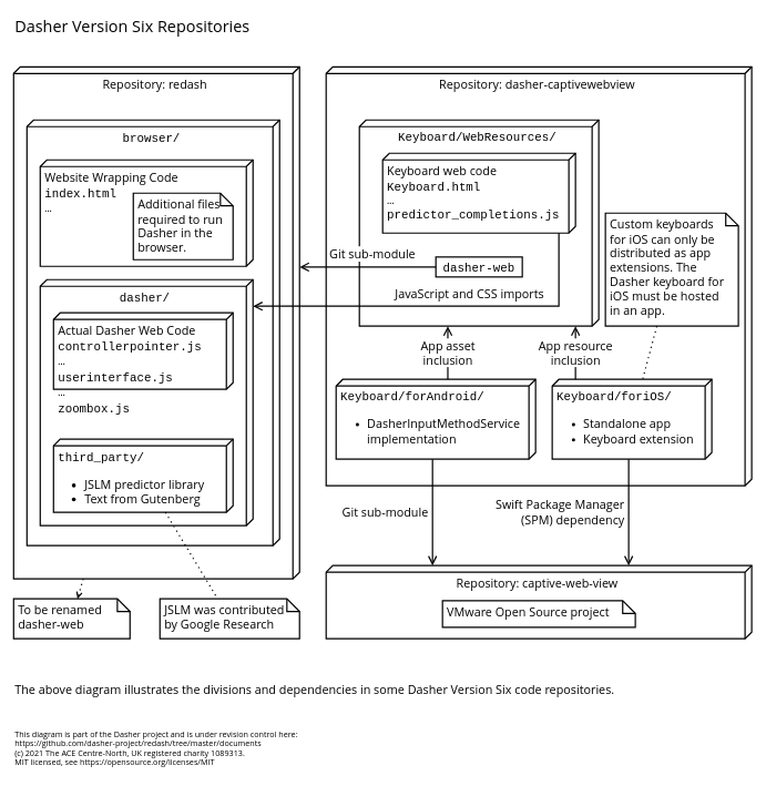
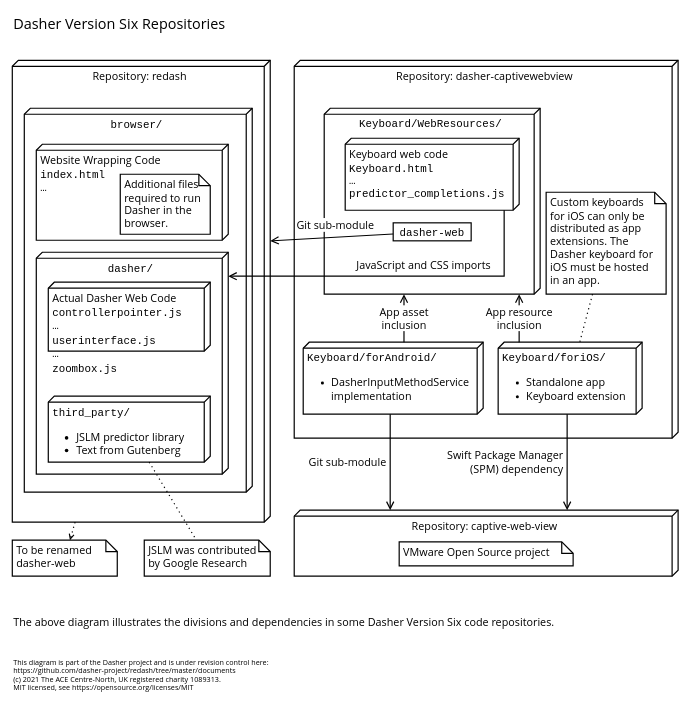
  <mxCell id="0" />
  <mxCell id="1" parent="0" />
  <mxCell id="2" value="Repository: dasher-captivewebview" style="verticalAlign=top;align=center;shape=cube;size=10;direction=south;fontStyle=0;boundedLbl=1;spacingLeft=5;fontFamily=Open Sans;fontSource=https%3A%2F%2Ffonts.googleapis.com%2Fcss%3Ffamily%3DOpen%2BSans;strokeWidth=2;fillColor=none;fontSize=18;" vertex="1" parent="1"><mxGeometry x="490" y="100" width="640" height="630" as="geometry" /></mxCell>
  <mxCell id="3" value="Keyboard/WebResources/" style="verticalAlign=top;align=center;shape=cube;size=10;direction=south;fontStyle=0;boundedLbl=1;spacingLeft=5;fontFamily=Courier New;strokeWidth=2;fillColor=none;fontSize=18;html=1;whiteSpace=wrap;" vertex="1" parent="1"><mxGeometry x="540" y="180" width="360" height="310" as="geometry" /></mxCell>
- <mxCell id="4" value="dasher-web" style="rounded=0;shadow=0;comic=0;labelBackgroundColor=none;strokeWidth=2;fillColor=none;fontFamily=Courier New;fontSize=18;fontColor=#000000;align=center;arcSize=20;spacingTop=0;spacingLeft=0;spacing=2;spacingBottom=0;spacingRight=0;points=[[0.2, 0], [0.4, 0], [0.6, 0], [0.8, 0], [0.5,1]];" parent="1" vertex="1"><mxGeometry x="655" y="386" width="130" height="30" as="geometry" /></mxCell>
+ <mxCell id="4" value="dasher-web" style="rounded=0;shadow=0;comic=0;labelBackgroundColor=none;strokeWidth=2;fillColor=none;fontFamily=Courier New;fontSize=18;fontColor=#000000;align=center;arcSize=20;spacingTop=0;spacingLeft=0;spacing=2;spacingBottom=0;spacingRight=0;points=[[0.2, 0], [0.4, 0], [0.6, 0], [0.8, 0], [0.5,1]];" parent="1" vertex="1"><mxGeometry x="655" y="371" width="130" height="30" as="geometry" /></mxCell>
  <mxCell id="5" value="Dasher Version Six Repositories" style="rounded=0;shadow=0;comic=0;labelBackgroundColor=none;strokeWidth=2;fillColor=none;fontFamily=Open Sans;fontSize=24;fontColor=#000000;align=left;arcSize=20;spacingTop=0;spacingLeft=0;spacing=2;spacingBottom=0;spacingRight=0;points=[[0.2, 0], [0.4, 0], [0.6, 0], [0.8, 0], [0.5,1]];strokeColor=none;whiteSpace=wrap;fontSource=https%3A%2F%2Ffonts.googleapis.com%2Fcss%3Ffamily%3DOpen%2BSans;" parent="1" vertex="1"><mxGeometry x="20" y="20" width="760" height="40" as="geometry" /></mxCell>
  <mxCell id="6" value="This diagram is part of the Dasher project and is under revision control here:&#10;https://github.com/dasher-project/redash/tree/master/documents&#10;(c) 2021 The ACE Centre-North, UK registered charity 1089313.&#10;MIT licensed, see https://opensource.org/licenses/MIT&#10;" style="rounded=0;shadow=0;comic=0;labelBackgroundColor=none;strokeWidth=2;fillColor=none;fontFamily=Open Sans;fontSize=12;fontColor=#000000;align=left;arcSize=20;spacingTop=0;spacingLeft=0;spacing=2;spacingBottom=0;spacingRight=0;points=[[0.2, 0], [0.4, 0], [0.6, 0], [0.8, 0], [0.5,1]];strokeColor=none;whiteSpace=wrap;verticalAlign=top;fontSource=https%3A%2F%2Ffonts.googleapis.com%2Fcss%3Ffamily%3DOpen%2BSans;" parent="1" vertex="1"><mxGeometry x="20" y="1090" width="760" height="70" as="geometry" /></mxCell>
  <mxCell id="7" value="The above diagram illustrates the divisions and dependencies in some Dasher Version Six code repositories." style="rounded=0;shadow=0;comic=0;labelBackgroundColor=none;strokeWidth=2;fillColor=none;fontFamily=Open Sans;fontSize=18;fontColor=#000000;align=left;arcSize=20;spacingTop=0;spacingLeft=0;spacing=2;spacingBottom=0;spacingRight=0;points=[[0.2, 0], [0.4, 0], [0.6, 0], [0.8, 0], [0.5,1]];strokeColor=none;whiteSpace=wrap;verticalAlign=top;fontSource=https%3A%2F%2Ffonts.googleapis.com%2Fcss%3Ffamily%3DOpen%2BSans;" parent="1" vertex="1"><mxGeometry x="20" y="1020" width="1110" height="70" as="geometry" /></mxCell>
  <mxCell id="8" value="Repository: redash" style="verticalAlign=top;align=center;shape=cube;size=10;direction=south;fontStyle=0;boundedLbl=1;spacingLeft=5;fontFamily=Open Sans;fontSource=https%3A%2F%2Ffonts.googleapis.com%2Fcss%3Ffamily%3DOpen%2BSans;strokeWidth=2;fillColor=none;fontSize=18;" vertex="1" parent="1"><mxGeometry x="20" y="100" width="430" height="770" as="geometry" /></mxCell>
  <mxCell id="9" value="To be renamed dasher-web" style="shape=note;whiteSpace=wrap;html=1;backgroundOutline=1;darkOpacity=0;strokeWidth=2;fontFamily=Open Sans;fontSource=https%3A%2F%2Ffonts.googleapis.com%2Fcss%3Ffamily%3DOpen%2BSans;fontSize=18;fillColor=none;size=19;align=left;verticalAlign=top;spacingLeft=5;" vertex="1" parent="1"><mxGeometry x="20" y="900" width="175" height="60" as="geometry" /></mxCell>
  <mxCell id="10" value="" style="endArrow=open;dashed=1;dashPattern=1 3;strokeWidth=2;fontFamily=Open Sans;fontSource=https%3A%2F%2Ffonts.googleapis.com%2Fcss%3Ffamily%3DOpen%2BSans;fontSize=18;" edge="1" parent="1" source="8" target="9"><mxGeometry width="50" height="50" relative="1" as="geometry"><mxPoint x="230" y="550" as="sourcePoint" /><mxPoint x="376.591" y="300" as="targetPoint" /></mxGeometry></mxCell>
  <mxCell id="11" value="browser/" style="verticalAlign=top;align=center;shape=cube;size=10;direction=south;fontStyle=0;boundedLbl=1;spacingLeft=5;fontFamily=Courier New;strokeWidth=2;fillColor=none;fontSize=18;" vertex="1" parent="1"><mxGeometry x="40" y="180" width="380" height="640" as="geometry" /></mxCell>
  <mxCell id="12" value="dasher/" style="verticalAlign=top;align=center;shape=cube;size=10;direction=south;fontStyle=0;boundedLbl=1;spacingLeft=5;fontFamily=Courier New;strokeWidth=2;fillColor=none;fontSize=18;" vertex="1" parent="1"><mxGeometry x="60" y="420" width="320" height="370" as="geometry" /></mxCell>
  <mxCell id="13" value="Additional files required to run Dasher in the browser." style="shape=note;whiteSpace=wrap;html=1;backgroundOutline=1;darkOpacity=0;strokeWidth=2;fontFamily=Open Sans;fontSource=https%3A%2F%2Ffonts.googleapis.com%2Fcss%3Ffamily%3DOpen%2BSans;fontSize=18;fillColor=none;size=19;align=left;verticalAlign=top;spacingLeft=5;" vertex="1" parent="1"><mxGeometry x="200" y="290" width="150" height="100" as="geometry" /></mxCell>
  <mxCell id="14" value="third_party/&lt;font face=&quot;Open Sans&quot; data-font-src=&quot;https://fonts.googleapis.com/css?family=Open+Sans&quot;&gt;&lt;font data-font-src=&quot;https://fonts.googleapis.com/css?family=Open+Sans&quot;&gt;&lt;br&gt;&lt;ul&gt;&lt;li&gt;&lt;font face=&quot;Open Sans&quot; data-font-src=&quot;https://fonts.googleapis.com/css?family=Open+Sans&quot;&gt;&lt;font data-font-src=&quot;https://fonts.googleapis.com/css?family=Open+Sans&quot;&gt;JSLM predictor library&lt;/font&gt;&lt;/font&gt;&lt;/li&gt;&lt;li&gt;&lt;font face=&quot;Open Sans&quot; data-font-src=&quot;https://fonts.googleapis.com/css?family=Open+Sans&quot;&gt;Text from Gutenberg&lt;/font&gt;&lt;/li&gt;&lt;/ul&gt;&lt;/font&gt;&lt;/font&gt;" style="verticalAlign=top;align=left;shape=cube;size=10;direction=south;fontStyle=0;boundedLbl=1;spacingLeft=5;fontFamily=Courier New;strokeWidth=2;fillColor=none;fontSize=18;html=1;" vertex="1" parent="1"><mxGeometry x="80" y="660" width="270" height="110" as="geometry" /></mxCell>
  <mxCell id="15" value="Actual Dasher Web Code&lt;br&gt;&lt;div&gt;&lt;span&gt;&lt;font face=&quot;Courier New&quot;&gt;controllerpointer.js&lt;/font&gt;&lt;/span&gt;&lt;/div&gt;&lt;div&gt;&lt;span&gt;&lt;font face=&quot;Courier New&quot;&gt;…&lt;/font&gt;&lt;/span&gt;&lt;/div&gt;&lt;div&gt;&lt;span&gt;&lt;font face=&quot;Courier New&quot;&gt;userinterface.js&lt;/font&gt;&lt;/span&gt;&lt;/div&gt;&lt;div&gt;&lt;span&gt;&lt;font face=&quot;Courier New&quot;&gt;…&lt;/font&gt;&lt;/span&gt;&lt;/div&gt;&lt;div&gt;&lt;span&gt;&lt;font face=&quot;Courier New&quot;&gt;zoombox.js&lt;/font&gt;&lt;/span&gt;&lt;/div&gt;" style="verticalAlign=top;align=left;shape=cube;size=10;direction=south;fontStyle=0;boundedLbl=1;spacingLeft=5;fontFamily=Open Sans;fontSource=https%3A%2F%2Ffonts.googleapis.com%2Fcss%3Ffamily%3DOpen%2BSans;strokeWidth=2;fillColor=none;fontSize=18;html=1;spacingRight=10;" vertex="1" parent="1"><mxGeometry x="80" y="470" width="270" height="115" as="geometry" /></mxCell>
  <mxCell id="16" value="Website Wrapping Code&lt;br&gt;&lt;div style=&quot;&quot;&gt;&lt;span&gt;&lt;font face=&quot;Courier New&quot;&gt;index.html&lt;/font&gt;&lt;/span&gt;&lt;/div&gt;&lt;div style=&quot;&quot;&gt;&lt;span&gt;&lt;font face=&quot;Courier New&quot;&gt;…&lt;/font&gt;&lt;/span&gt;&lt;/div&gt;" style="verticalAlign=top;align=left;shape=cube;size=10;direction=south;fontStyle=0;boundedLbl=1;spacingLeft=5;fontFamily=Open Sans;fontSource=https%3A%2F%2Ffonts.googleapis.com%2Fcss%3Ffamily%3DOpen%2BSans;strokeWidth=2;fillColor=none;fontSize=18;html=1;spacingRight=10;" vertex="1" parent="1"><mxGeometry x="60" y="240" width="320" height="160" as="geometry" /></mxCell>
  <mxCell id="17" value="JSLM was contributed by Google Research" style="shape=note;whiteSpace=wrap;html=1;backgroundOutline=1;darkOpacity=0;strokeWidth=2;fontFamily=Open Sans;fontSource=https%3A%2F%2Ffonts.googleapis.com%2Fcss%3Ffamily%3DOpen%2BSans;fontSize=18;fillColor=none;size=19;align=left;verticalAlign=top;spacingLeft=5;" vertex="1" parent="1"><mxGeometry x="240" y="900" width="210" height="60" as="geometry" /></mxCell>
  <mxCell id="18" value="" style="endArrow=none;dashed=1;dashPattern=1 3;strokeWidth=2;fontFamily=Open Sans;fontSource=https%3A%2F%2Ffonts.googleapis.com%2Fcss%3Ffamily%3DOpen%2BSans;fontSize=18;" edge="1" parent="1" source="14" target="17"><mxGeometry width="50" height="50" relative="1" as="geometry"><mxPoint x="138.125" y="880" as="sourcePoint" /><mxPoint x="127.812" y="910" as="targetPoint" /></mxGeometry></mxCell>
  <mxCell id="19" value="Keyboard/forAndroid/&lt;br&gt;&lt;ul&gt;&lt;li&gt;&lt;font face=&quot;Open Sans&quot; data-font-src=&quot;https://fonts.googleapis.com/css?family=Open+Sans&quot;&gt;DasherInputMethodService implementation&lt;/font&gt;&lt;/li&gt;&lt;/ul&gt;" style="verticalAlign=top;align=left;shape=cube;size=10;direction=south;fontStyle=0;boundedLbl=1;spacingLeft=5;fontFamily=Courier New;strokeWidth=2;fillColor=none;fontSize=18;html=1;whiteSpace=wrap;" vertex="1" parent="1"><mxGeometry x="505" y="570" width="300" height="120" as="geometry" /></mxCell>
  <mxCell id="20" value="Repository: captive-web-view" style="verticalAlign=top;align=center;shape=cube;size=10;direction=south;fontStyle=0;boundedLbl=1;spacingLeft=5;fontFamily=Open Sans;fontSource=https%3A%2F%2Ffonts.googleapis.com%2Fcss%3Ffamily%3DOpen%2BSans;strokeWidth=2;fillColor=none;fontSize=18;points=[[0,0.25],[0,0.75]]" vertex="1" parent="1"><mxGeometry x="490" y="850" width="640" height="110" as="geometry" /></mxCell>
  <mxCell id="21" value="Git sub-module" style="endArrow=open;html=1;fontFamily=Open Sans;fontSize=18;fontColor=#000000;strokeWidth=2;fontSource=https%3A%2F%2Ffonts.googleapis.com%2Fcss%3Ffamily%3DOpen%2BSans;endFill=0;endSize=10;exitX=0;exitY=0;exitDx=120;exitDy=155;exitPerimeter=0;edgeStyle=elbowEdgeStyle;entryX=0;entryY=0.75;entryDx=0;entryDy=0;labelBackgroundColor=none;rounded=0;elbow=vertical;align=right;spacingRight=5;" edge="1" parent="1" source="19" target="20"><mxGeometry width="50" height="50" relative="1" as="geometry"><mxPoint x="1030" y="640" as="sourcePoint" /><mxPoint x="520" y="540" as="targetPoint" /><mxPoint as="offset" /></mxGeometry></mxCell>
  <mxCell id="22" value="Swift Package Manager&lt;br&gt;(SPM) dependency" style="endArrow=open;html=1;fontFamily=Open Sans;fontSize=18;fontColor=#000000;strokeWidth=2;fontSource=https%3A%2F%2Ffonts.googleapis.com%2Fcss%3Ffamily%3DOpen%2BSans;endFill=0;endSize=10;edgeStyle=elbowEdgeStyle;exitX=0;exitY=0;exitDx=120;exitDy=125;exitPerimeter=0;rounded=0;labelBackgroundColor=none;align=right;spacingRight=5;" edge="1" parent="1" source="23" target="20"><mxGeometry width="50" height="50" relative="1" as="geometry"><mxPoint x="660.642" y="590" as="sourcePoint" /><mxPoint x="656.881" y="770" as="targetPoint" /><mxPoint as="offset" /></mxGeometry></mxCell>
  <mxCell id="23" value="Keyboard/foriOS/&lt;br&gt;&lt;ul&gt;&lt;li&gt;&lt;font face=&quot;Open Sans&quot; data-font-src=&quot;https://fonts.googleapis.com/css?family=Open+Sans&quot;&gt;Standalone app&lt;/font&gt;&lt;/li&gt;&lt;li&gt;&lt;font face=&quot;Open Sans&quot; data-font-src=&quot;https://fonts.googleapis.com/css?family=Open+Sans&quot;&gt;Keyboard extension&lt;/font&gt;&lt;/li&gt;&lt;/ul&gt;" style="verticalAlign=top;align=left;shape=cube;size=10;direction=south;fontStyle=0;boundedLbl=1;spacingLeft=5;fontFamily=Courier New;strokeWidth=2;fillColor=none;fontSize=18;html=1;whiteSpace=wrap;" vertex="1" parent="1"><mxGeometry x="830" y="570" width="240" height="120" as="geometry" /></mxCell>
  <mxCell id="24" value="Git sub-module" style="endArrow=open;fontFamily=Open Sans;fontSize=18;fontColor=#000000;strokeWidth=2;fontSource=https%3A%2F%2Ffonts.googleapis.com%2Fcss%3Ffamily%3DOpen%2BSans;endFill=0;endSize=10;entryX=0.391;entryY=0;entryDx=0;entryDy=0;entryPerimeter=0;" edge="1" source="4" parent="1" target="8"><mxGeometry x="-0.073" y="-21" width="50" height="50" relative="1" as="geometry"><mxPoint x="1383" y="990" as="sourcePoint" /><mxPoint x="999.881" y="1110" as="targetPoint" /><mxPoint as="offset" /></mxGeometry></mxCell>
  <mxCell id="25" value="VMware Open Source project" style="shape=note;whiteSpace=wrap;html=1;backgroundOutline=1;darkOpacity=0;strokeWidth=2;fontFamily=Open Sans;fontSource=https%3A%2F%2Ffonts.googleapis.com%2Fcss%3Ffamily%3DOpen%2BSans;fontSize=18;fillColor=none;size=19;align=left;verticalAlign=top;spacingLeft=5;" vertex="1" parent="1"><mxGeometry x="665" y="903" width="290" height="40" as="geometry" /></mxCell>
  <mxCell id="26" value="&lt;font face=&quot;Open Sans&quot;&gt;Keyboard web code&lt;br&gt;&lt;/font&gt;Keyboard.html&lt;br&gt;…&lt;br&gt;predictor_completions.js" style="verticalAlign=top;align=left;shape=cube;size=10;direction=south;fontStyle=0;boundedLbl=1;spacingLeft=5;fontFamily=Courier New;strokeWidth=2;fillColor=none;fontSize=18;html=1;whiteSpace=wrap;" vertex="1" parent="1"><mxGeometry x="575" y="230" width="290" height="120" as="geometry" /></mxCell>
  <mxCell id="27" value="Custom keyboards for iOS can only be distributed as app extensions. The Dasher keyboard for iOS must be hosted in an app." style="shape=note;whiteSpace=wrap;html=1;backgroundOutline=1;darkOpacity=0;strokeWidth=2;fontFamily=Open Sans;fontSource=https%3A%2F%2Ffonts.googleapis.com%2Fcss%3Ffamily%3DOpen%2BSans;fontSize=18;fillColor=none;size=19;align=left;verticalAlign=top;spacingLeft=5;spacingRight=10;" vertex="1" parent="1"><mxGeometry x="910" y="320" width="200" height="170" as="geometry" /></mxCell>
  <mxCell id="28" value="" style="endArrow=none;dashed=1;dashPattern=1 3;strokeWidth=2;fontFamily=Open Sans;fontSource=https%3A%2F%2Ffonts.googleapis.com%2Fcss%3Ffamily%3DOpen%2BSans;fontSize=18;" edge="1" parent="1" source="27" target="23"><mxGeometry width="50" height="50" relative="1" as="geometry"><mxPoint x="270.814" y="780" as="sourcePoint" /><mxPoint x="355.465" y="910" as="targetPoint" /></mxGeometry></mxCell>
  <mxCell id="29" value="App asset&lt;br&gt;inclusion" style="endArrow=open;html=1;fontFamily=Open Sans;fontSize=18;fontColor=#000000;strokeWidth=2;fontSource=https%3A%2F%2Ffonts.googleapis.com%2Fcss%3Ffamily%3DOpen%2BSans;endFill=0;endSize=10;rounded=0;edgeStyle=elbowEdgeStyle;" edge="1" parent="1" source="19" target="3"><mxGeometry width="50" height="50" relative="1" as="geometry"><mxPoint x="670" y="501.094" as="sourcePoint" /><mxPoint x="480" y="518.906" as="targetPoint" /></mxGeometry></mxCell>
  <mxCell id="30" value="App resource&lt;br&gt;inclusion" style="endArrow=open;html=1;fontFamily=Open Sans;fontSize=18;fontColor=#000000;strokeWidth=2;fontSource=https%3A%2F%2Ffonts.googleapis.com%2Fcss%3Ffamily%3DOpen%2BSans;endFill=0;endSize=10;rounded=0;edgeStyle=elbowEdgeStyle;" edge="1" parent="1" source="23" target="3"><mxGeometry width="50" height="50" relative="1" as="geometry"><mxPoint x="715.493" y="610" as="sourcePoint" /><mxPoint x="772.134" y="460" as="targetPoint" /></mxGeometry></mxCell>
  <mxCell id="31" value="JavaScript and CSS imports" style="endArrow=open;fontFamily=Open Sans;fontSize=18;fontColor=#000000;strokeWidth=2;fontSource=https%3A%2F%2Ffonts.googleapis.com%2Fcss%3Ffamily%3DOpen%2BSans;endFill=0;endSize=10;edgeStyle=elbowEdgeStyle;rounded=0;" edge="1" parent="1" source="26" target="12"><mxGeometry x="-0.143" y="-20" width="50" height="50" relative="1" as="geometry"><mxPoint x="685" y="404.978" as="sourcePoint" /><mxPoint x="480" y="404.91" as="targetPoint" /><Array as="points"><mxPoint x="840" y="460" /></Array><mxPoint as="offset" /></mxGeometry></mxCell>
